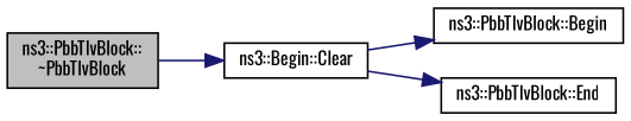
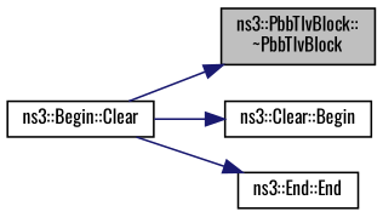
  digraph {
    fontname=Oswald
    rankdir=LR
    node [color=black fillcolor=white fontname=Oswald fontsize=10 shape=record style=filled]
    edge [color=midnightblue fontname=Oswald fontsize=10 labelfontname=Helvetica labelfontsize=10 style=solid]
    n1 [fillcolor=grey75 fontcolor=black height=0.2 label="ns3::PbbTlvBlock::\l~PbbTlvBlock" width=0.4]
    n2 [height=0.2 label="ns3::Begin::Clear" width=0.4]
-   n3 [height=0.2 label="ns3::PbbTlvBlock::Begin" width=0.4]
-   n4 [height=0.2 label="ns3::PbbTlvBlock::End" width=0.4]
-   n1 -> n2
+   n3 [height=0.2 label="ns3::Clear::Begin" width=0.4]
+   n4 [height=0.2 label="ns3::End::End" width=0.4]
+   n2 -> n1
    n2 -> n3
    n2 -> n4
  }
